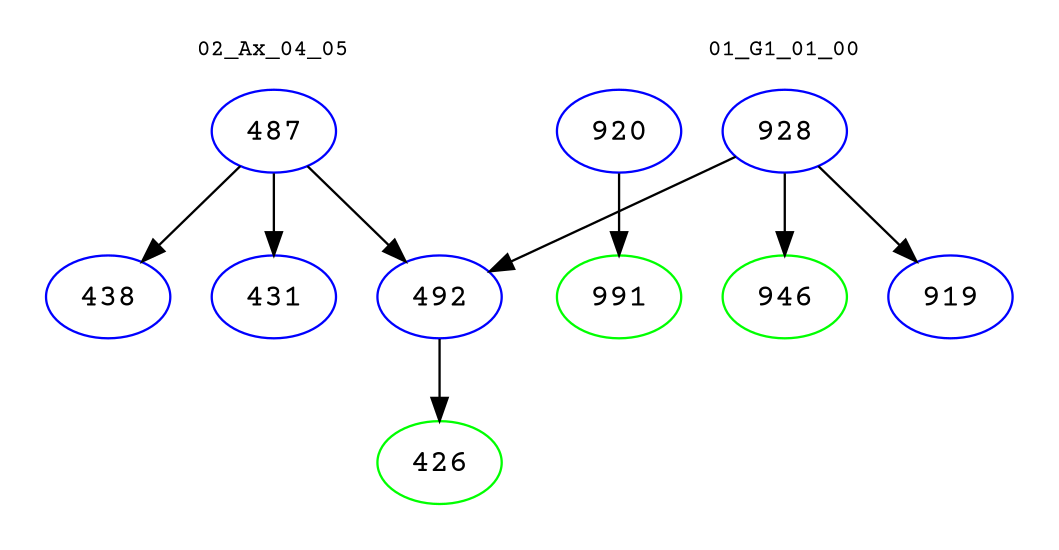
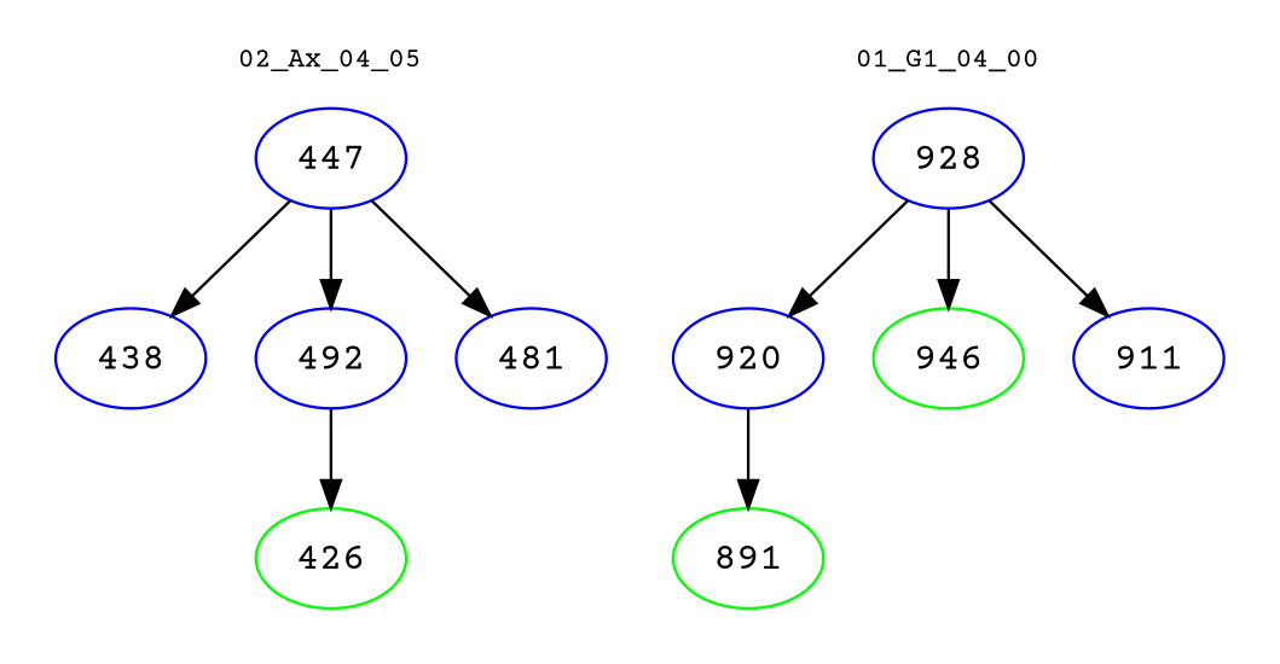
  digraph {
    fontname="Courier Prime"
    node [color=blue fontname="Courier Prime"]
    edge [color=black fontname="Courier Prime"]
-   n1 [label=487]
+   n1 [label=447]
    n2 [label=438]
    n3 [label=492]
-   n4 [label=431]
+   n4 [label=481]
    n5 [color=green label=426]
    n6 [label=928]
    n7 [label=920]
    n8 [color=green label=946]
-   n9 [label=919]
-   n10 [color=green label=991]
+   n9 [label=911]
+   n10 [color=green label=891]
    subgraph cluster_1 {
      color=white
      fontsize=10
      label="02_Ax_04_05"
      n1
      n2
      n3
      n4
      n5
    }
    subgraph cluster_2 {
      color=white
      fontsize=10
-     label="01_G1_01_00"
+     label="01_G1_04_00"
      n6
      n7
      n8
      n9
      n10
    }
    n1 -> n2
    n1 -> n3
    n1 -> n4
    n3 -> n5
-   n6 -> n3
+   n6 -> n7
    n6 -> n8
    n6 -> n9
    n7 -> n10
  }
